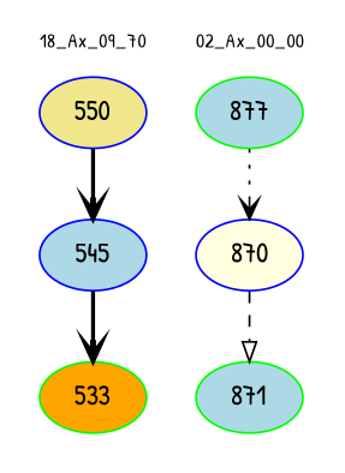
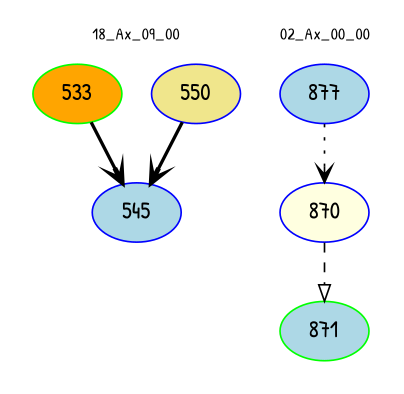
  digraph {
    fontname="Patrick Hand"
    node [color=blue fillcolor=lightblue fontname="Patrick Hand" style=filled]
    edge [arrowhead=vee color=black fontname="Patrick Hand" style=bold]
    n1 [fillcolor=khaki label=550]
    n2 [label=545]
    n3 [color=green fillcolor=orange label=533]
-   n4 [color=green label=877]
+   n4 [label=877]
    n5 [fillcolor=lightyellow label=870]
    n6 [color=green label=871]
    subgraph cluster_1 {
      color=white
      fontsize=10
-     label="18_Ax_09_70"
+     label="18_Ax_09_00"
      n1
      n2
      n3
    }
    subgraph cluster_2 {
      color=white
      fontsize=10
      label="02_Ax_00_00"
      n4
      n5
      n6
    }
    n1 -> n2
-   n2 -> n3
+   n3 -> n2
    n4 -> n5 [style=dotted]
    n5 -> n6 [arrowhead=onormal style=dashed]
  }
